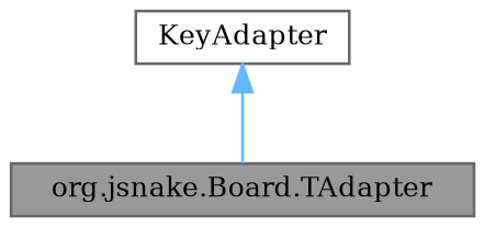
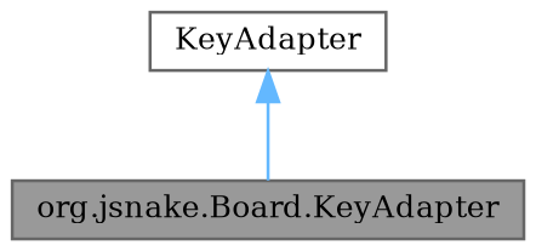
  digraph {
    fontname="DejaVu Serif"
    node [color=gray40 fontname="DejaVu Serif" fontsize=10 shape=box style=filled]
-   n1 [fillcolor=grey60 fontcolor=black height=0.2 label="org.jsnake.Board.TAdapter" width=0.4]
+   n1 [fillcolor=grey60 fontcolor=black height=0.2 label="org.jsnake.Board.KeyAdapter" width=0.4]
    n2 [fillcolor=white height=0.2 label=KeyAdapter width=0.4]
    n2 -> n1 [color=steelblue1 dir=back fontname="DejaVu Serif" fontsize=10 labelfontname=Helvetica labelfontsize=10 style=solid]
  }
